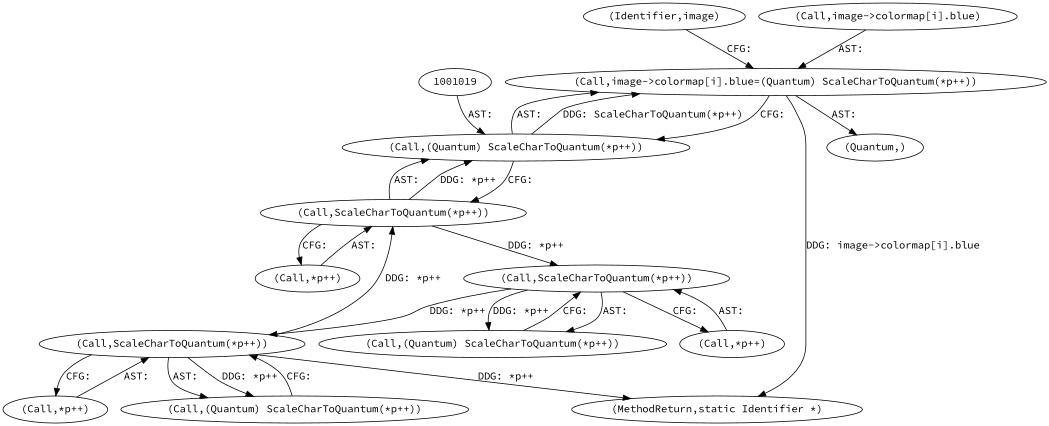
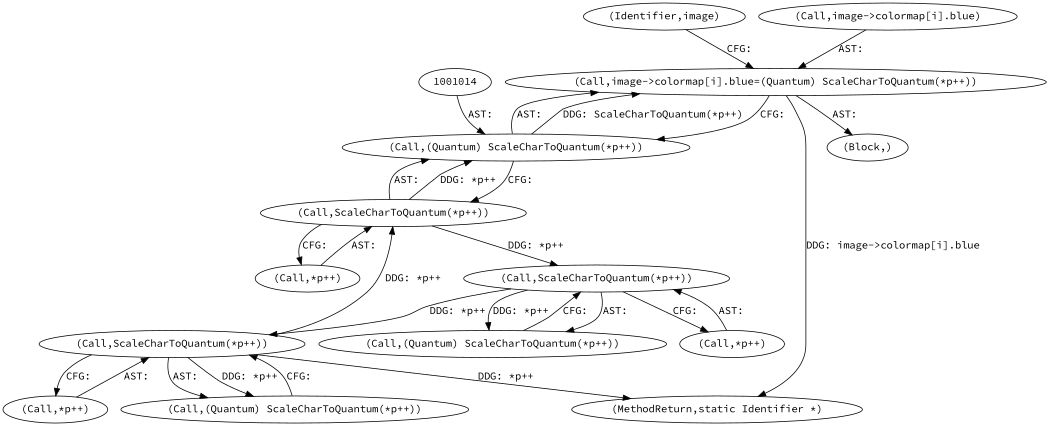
  digraph {
    fontname="Source Code Pro"
    node [fontname="Source Code Pro"]
    edge [fontname="Source Code Pro"]
    n1 [label="(Call,image->colormap[i].blue=(Quantum) ScaleCharToQuantum(*p++))"]
    n2 [label="(Call,(Quantum) ScaleCharToQuantum(*p++))"]
    n3 [label="(MethodReturn,static Identifier *)"]
-   n4 [label="(Quantum,)"]
+   n4 [label="(Block,)"]
    n5 [label="(Call,ScaleCharToQuantum(*p++))"]
    n6 [label="(Call,ScaleCharToQuantum(*p++))"]
    n7 [label="(Call,*p++)"]
    n8 [label="(Call,ScaleCharToQuantum(*p++))"]
    n9 [label="(Call,(Quantum) ScaleCharToQuantum(*p++))"]
    n10 [label="(Call,*p++)"]
    n11 [label="(Call,*p++)"]
    n12 [label="(Call,(Quantum) ScaleCharToQuantum(*p++))"]
    n13 [label="(Identifier,image)"]
    n14 [label="(Call,image->colormap[i].blue)"]
-   1001019
+   1001019 [label=1001014]
    n1 -> n2 [label="CFG: "]
    n1 -> n3 [label="DDG: image->colormap[i].blue"]
    n1 -> n4 [label="AST: "]
    n2 -> n1 [label="AST: "]
    n2 -> n1 [label="DDG: ScaleCharToQuantum(*p++)"]
    n2 -> n5 [label="CFG: "]
    n5 -> n2 [label="AST: "]
    n5 -> n2 [label="DDG: *p++"]
    n5 -> n6 [label="DDG: *p++"]
    n5 -> n7 [label="CFG: "]
    n6 -> n8 [label="DDG: *p++"]
    n6 -> n9 [label="AST: "]
    n6 -> n9 [label="DDG: *p++"]
    n6 -> n10 [label="CFG: "]
    n7 -> n5 [label="AST: "]
    n8 -> n3 [label="DDG: *p++"]
    n8 -> n5 [label="DDG: *p++"]
    n8 -> n11 [label="CFG: "]
    n8 -> n12 [label="AST: "]
    n8 -> n12 [label="DDG: *p++"]
    n9 -> n6 [label="CFG: "]
    n10 -> n6 [label="AST: "]
    n11 -> n8 [label="AST: "]
    n12 -> n8 [label="CFG: "]
    n13 -> n1 [label="CFG: "]
    n14 -> n1 [label="AST: "]
    1001019 -> n2 [label="AST: "]
  }
